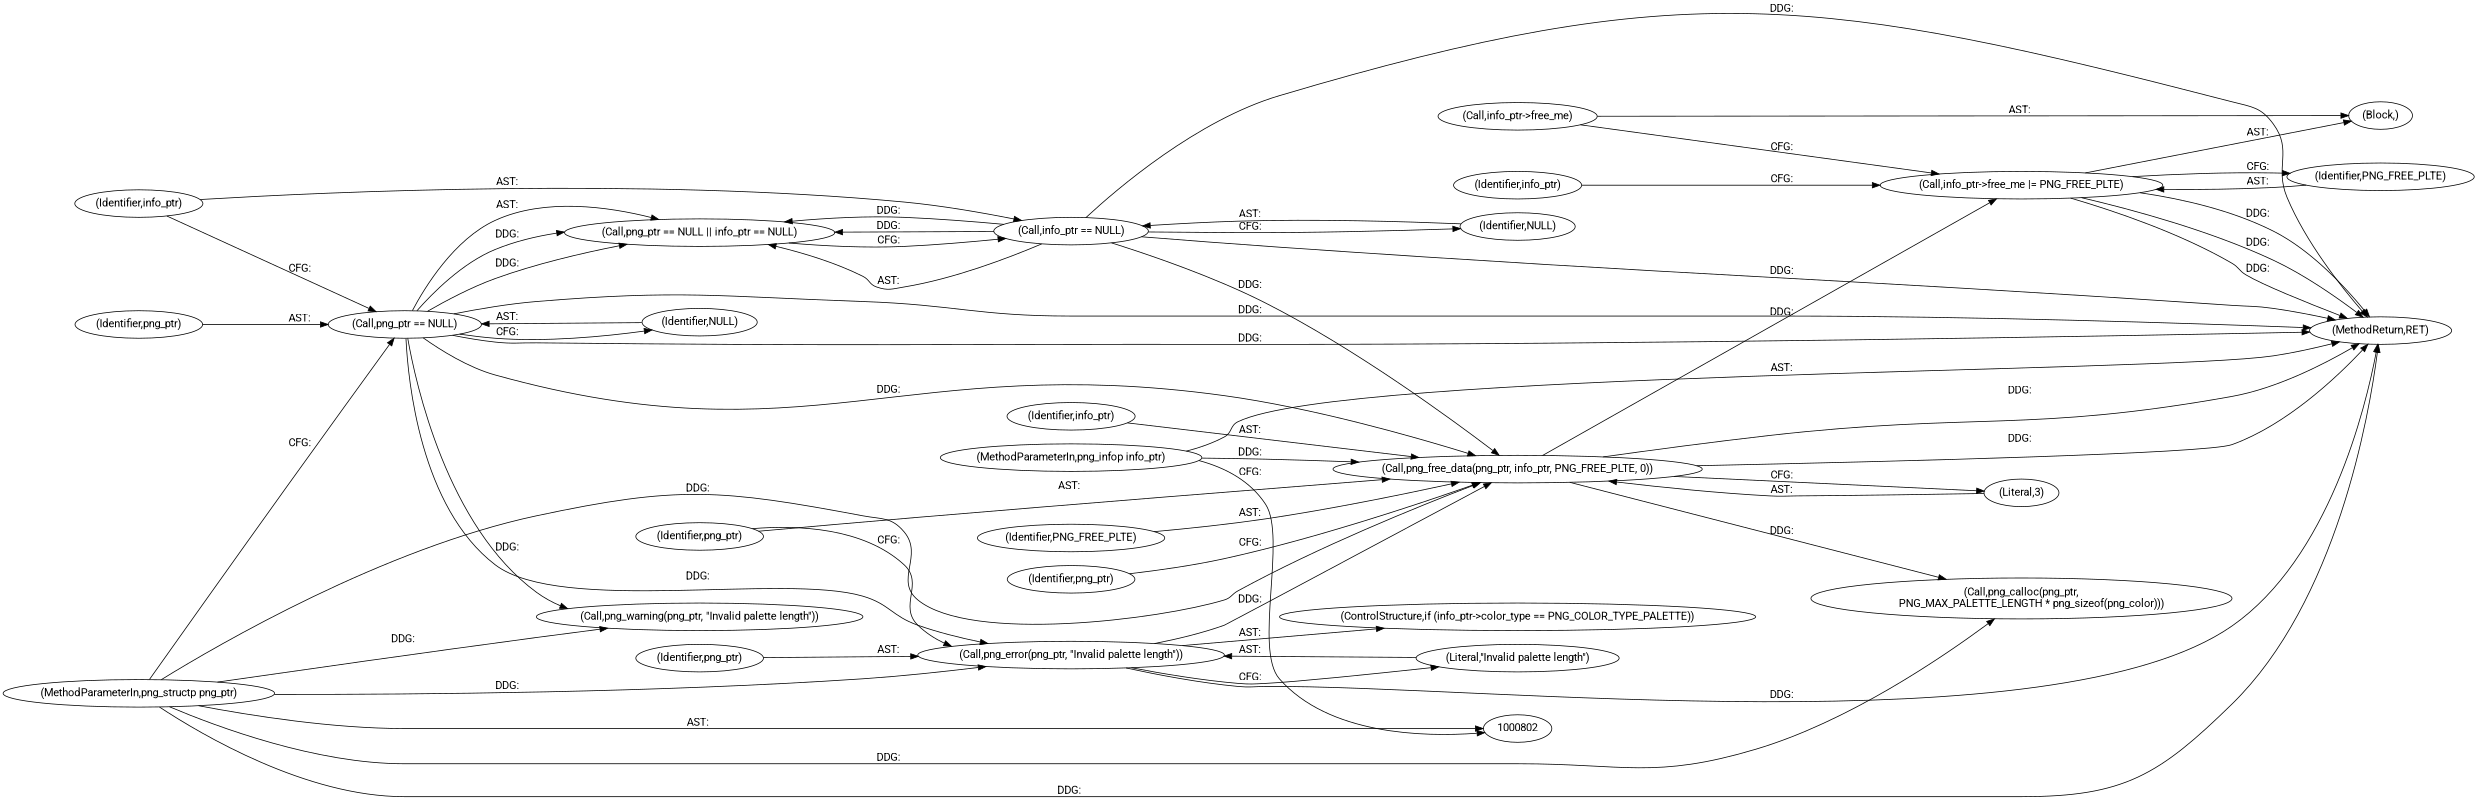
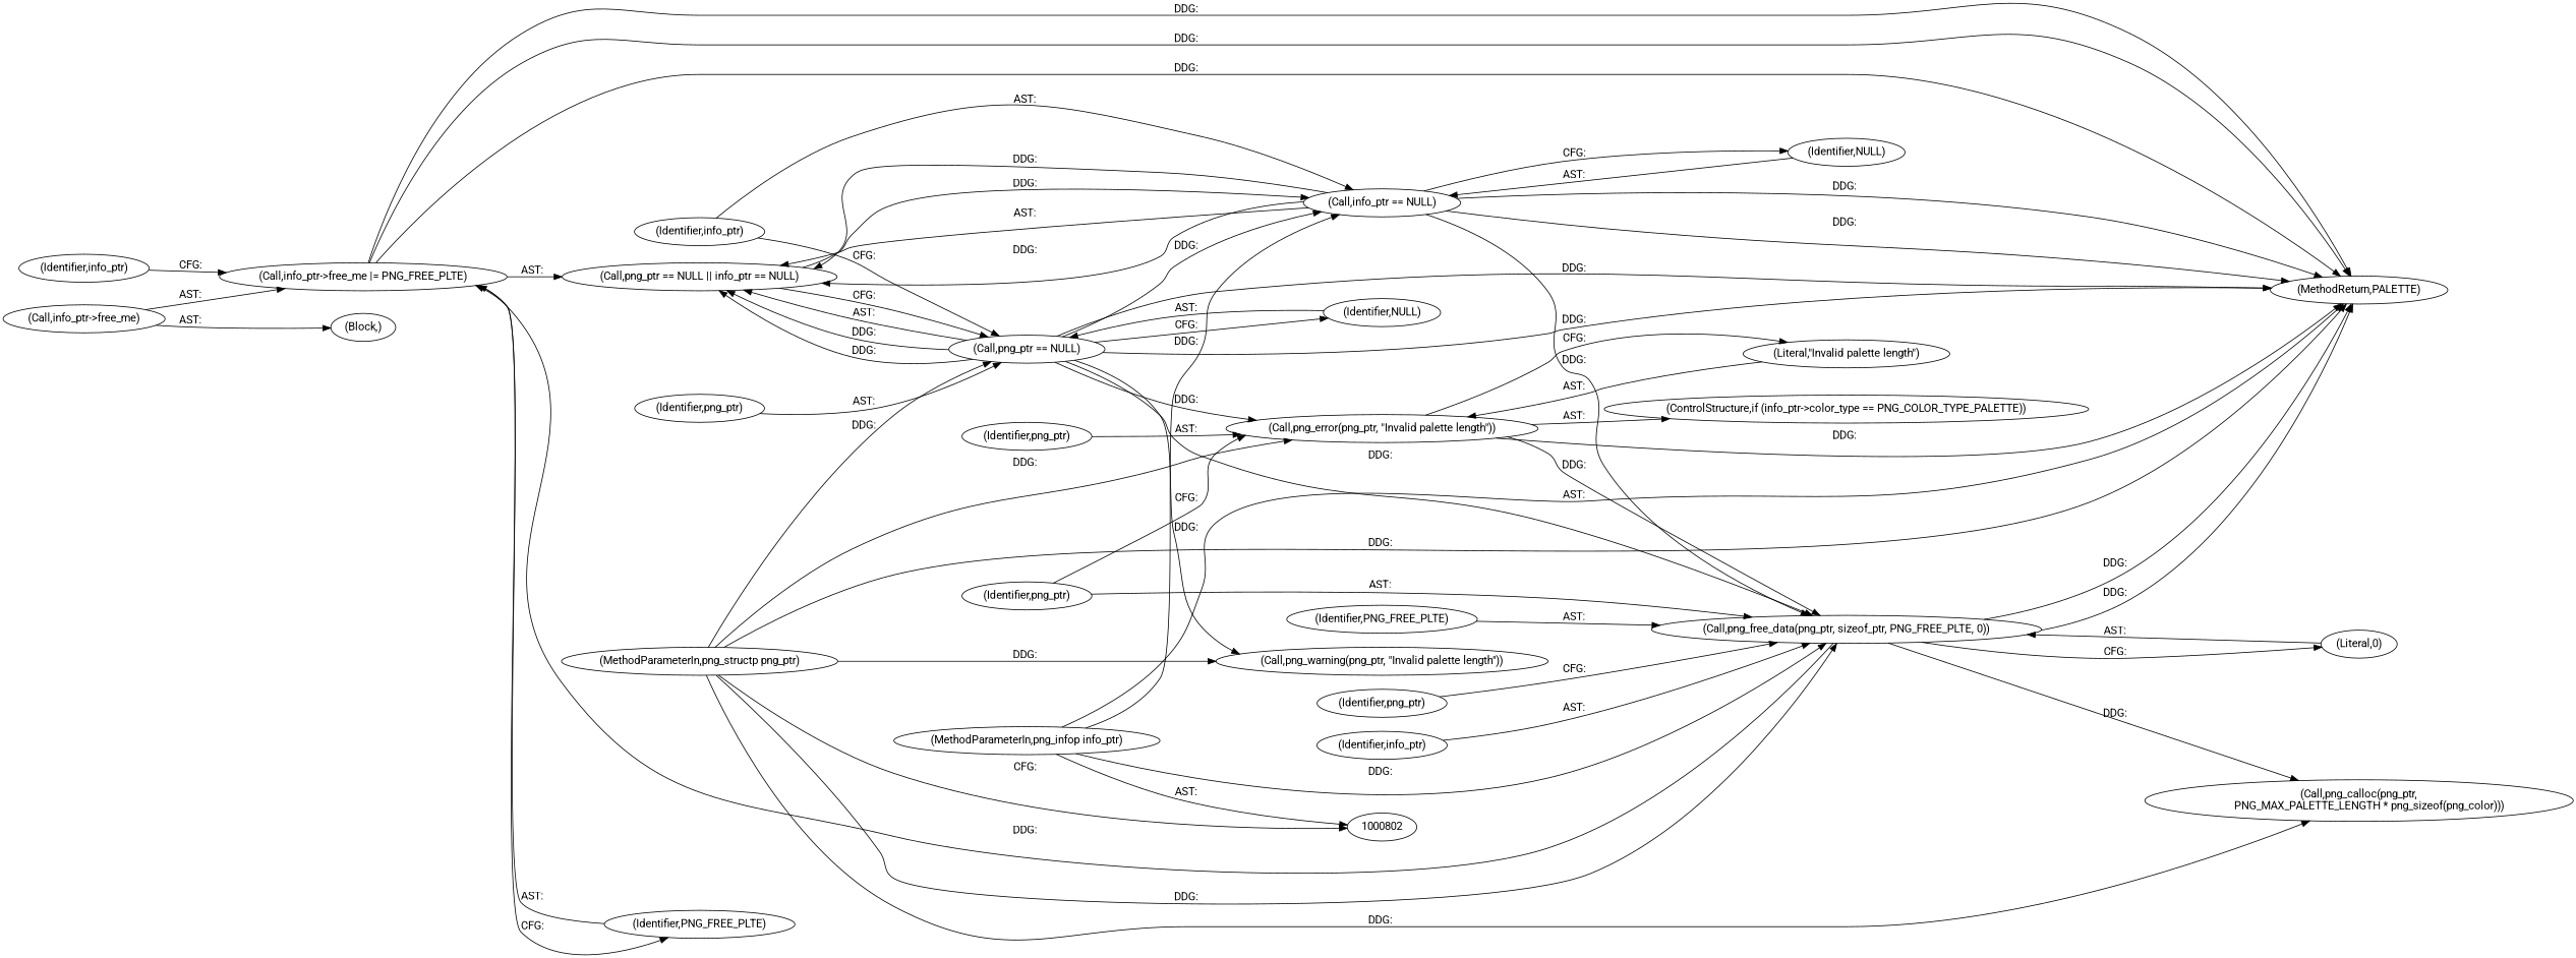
  digraph {
    fontname=Roboto
    rankdir=LR
    node [fontname=Roboto]
    edge [fontname=Roboto]
    n1 [label="(Call,info_ptr->free_me |= PNG_FREE_PLTE)"]
-   n2 [label="(MethodReturn,RET)"]
+   n2 [label="(MethodReturn,PALETTE)"]
    n3 [label="(Identifier,PNG_FREE_PLTE)"]
    n4 [label="(Block,)"]
-   n5 [label="(Call,png_free_data(png_ptr, info_ptr, PNG_FREE_PLTE, 0))"]
-   n6 [label="(Literal,3)"]
+   n5 [label="(Call,png_free_data(png_ptr, sizeof_ptr, PNG_FREE_PLTE, 0))"]
+   n6 [label="(Literal,0)"]
    n7 [label="(Call,png_calloc(png_ptr,\n       PNG_MAX_PALETTE_LENGTH * png_sizeof(png_color)))"]
    n8 [label="(Call,png_error(png_ptr, \"Invalid palette length\"))"]
    n9 [label="(ControlStructure,if (info_ptr->color_type == PNG_COLOR_TYPE_PALETTE))"]
    n10 [label="(Literal,\"Invalid palette length\")"]
    n11 [label="(Call,png_ptr == NULL)"]
    n12 [label="(Call,info_ptr == NULL)"]
    n13 [label="(Identifier,NULL)"]
    n14 [label="(Call,png_ptr == NULL || info_ptr == NULL)"]
    n15 [label="(Call,png_warning(png_ptr, \"Invalid palette length\"))"]
    n16 [label="(Identifier,NULL)"]
    n17 [label="(MethodParameterIn,png_structp png_ptr)"]
    n18 [label=1000802]
    n19 [label="(MethodParameterIn,png_infop info_ptr)"]
    n20 [label="(Identifier,png_ptr)"]
    n21 [label="(Identifier,png_ptr)"]
    n22 [label="(Identifier,info_ptr)"]
    n23 [label="(Identifier,info_ptr)"]
    n24 [label="(Call,info_ptr->free_me)"]
    n25 [label="(Identifier,PNG_FREE_PLTE)"]
    n26 [label="(Identifier,png_ptr)"]
    n27 [label="(Identifier,info_ptr)"]
    n28 [label="(Identifier,png_ptr)"]
    n1 -> n2 [label="DDG: "]
    n1 -> n2 [label="DDG: "]
    n1 -> n2 [label="DDG: "]
    n1 -> n3 [label="CFG: "]
-   n1 -> n4 [label="AST: "]
+   n1 -> n14 [label="AST: "]
    n3 -> n1 [label="AST: "]
    n5 -> n1 [label="DDG: "]
    n5 -> n2 [label="DDG: "]
    n5 -> n2 [label="DDG: "]
    n5 -> n6 [label="CFG: "]
    n5 -> n7 [label="DDG: "]
    n6 -> n5 [label="AST: "]
    n8 -> n2 [label="DDG: "]
    n8 -> n5 [label="DDG: "]
    n8 -> n9 [label="AST: "]
    n8 -> n10 [label="CFG: "]
    n10 -> n8 [label="AST: "]
    n11 -> n2 [label="DDG: "]
    n11 -> n2 [label="DDG: "]
    n11 -> n5 [label="DDG: "]
    n11 -> n8 [label="DDG: "]
+   n11 -> n12 [label="DDG: "]
    n11 -> n13 [label="CFG: "]
    n11 -> n14 [label="AST: "]
    n11 -> n14 [label="DDG: "]
    n11 -> n14 [label="DDG: "]
    n11 -> n15 [label="DDG: "]
    n12 -> n2 [label="DDG: "]
    n12 -> n2 [label="DDG: "]
    n12 -> n5 [label="DDG: "]
    n12 -> n14 [label="AST: "]
    n12 -> n14 [label="DDG: "]
    n12 -> n14 [label="DDG: "]
    n12 -> n16 [label="CFG: "]
    n13 -> n11 [label="AST: "]
-   n14 -> n12 [label="CFG: "]
+   n14 -> n11 [label="CFG: "]
+   n14 -> n12 [label="DDG: "]
    n16 -> n12 [label="AST: "]
    n17 -> n2 [label="DDG: "]
    n17 -> n5 [label="DDG: "]
    n17 -> n7 [label="DDG: "]
    n17 -> n8 [label="DDG: "]
-   n17 -> n11 [label="CFG: "]
+   n17 -> n11 [label="DDG: "]
    n17 -> n15 [label="DDG: "]
-   n17 -> n18 [label="AST: "]
+   n17 -> n18 [label="CFG: "]
    n19 -> n2 [label="AST: "]
    n19 -> n5 [label="DDG: "]
-   n19 -> n18 [label="CFG: "]
+   n19 -> n12 [label="DDG: "]
+   n19 -> n18 [label="AST: "]
    n20 -> n11 [label="AST: "]
    n21 -> n5 [label="AST: "]
    n21 -> n8 [label="CFG: "]
    n22 -> n11 [label="CFG: "]
    n22 -> n12 [label="AST: "]
    n23 -> n1 [label="CFG: "]
-   n24 -> n1 [label="CFG: "]
+   n24 -> n1 [label="AST: "]
    n24 -> n4 [label="AST: "]
    n25 -> n5 [label="AST: "]
    n26 -> n5 [label="CFG: "]
    n27 -> n5 [label="AST: "]
    n28 -> n8 [label="AST: "]
  }
